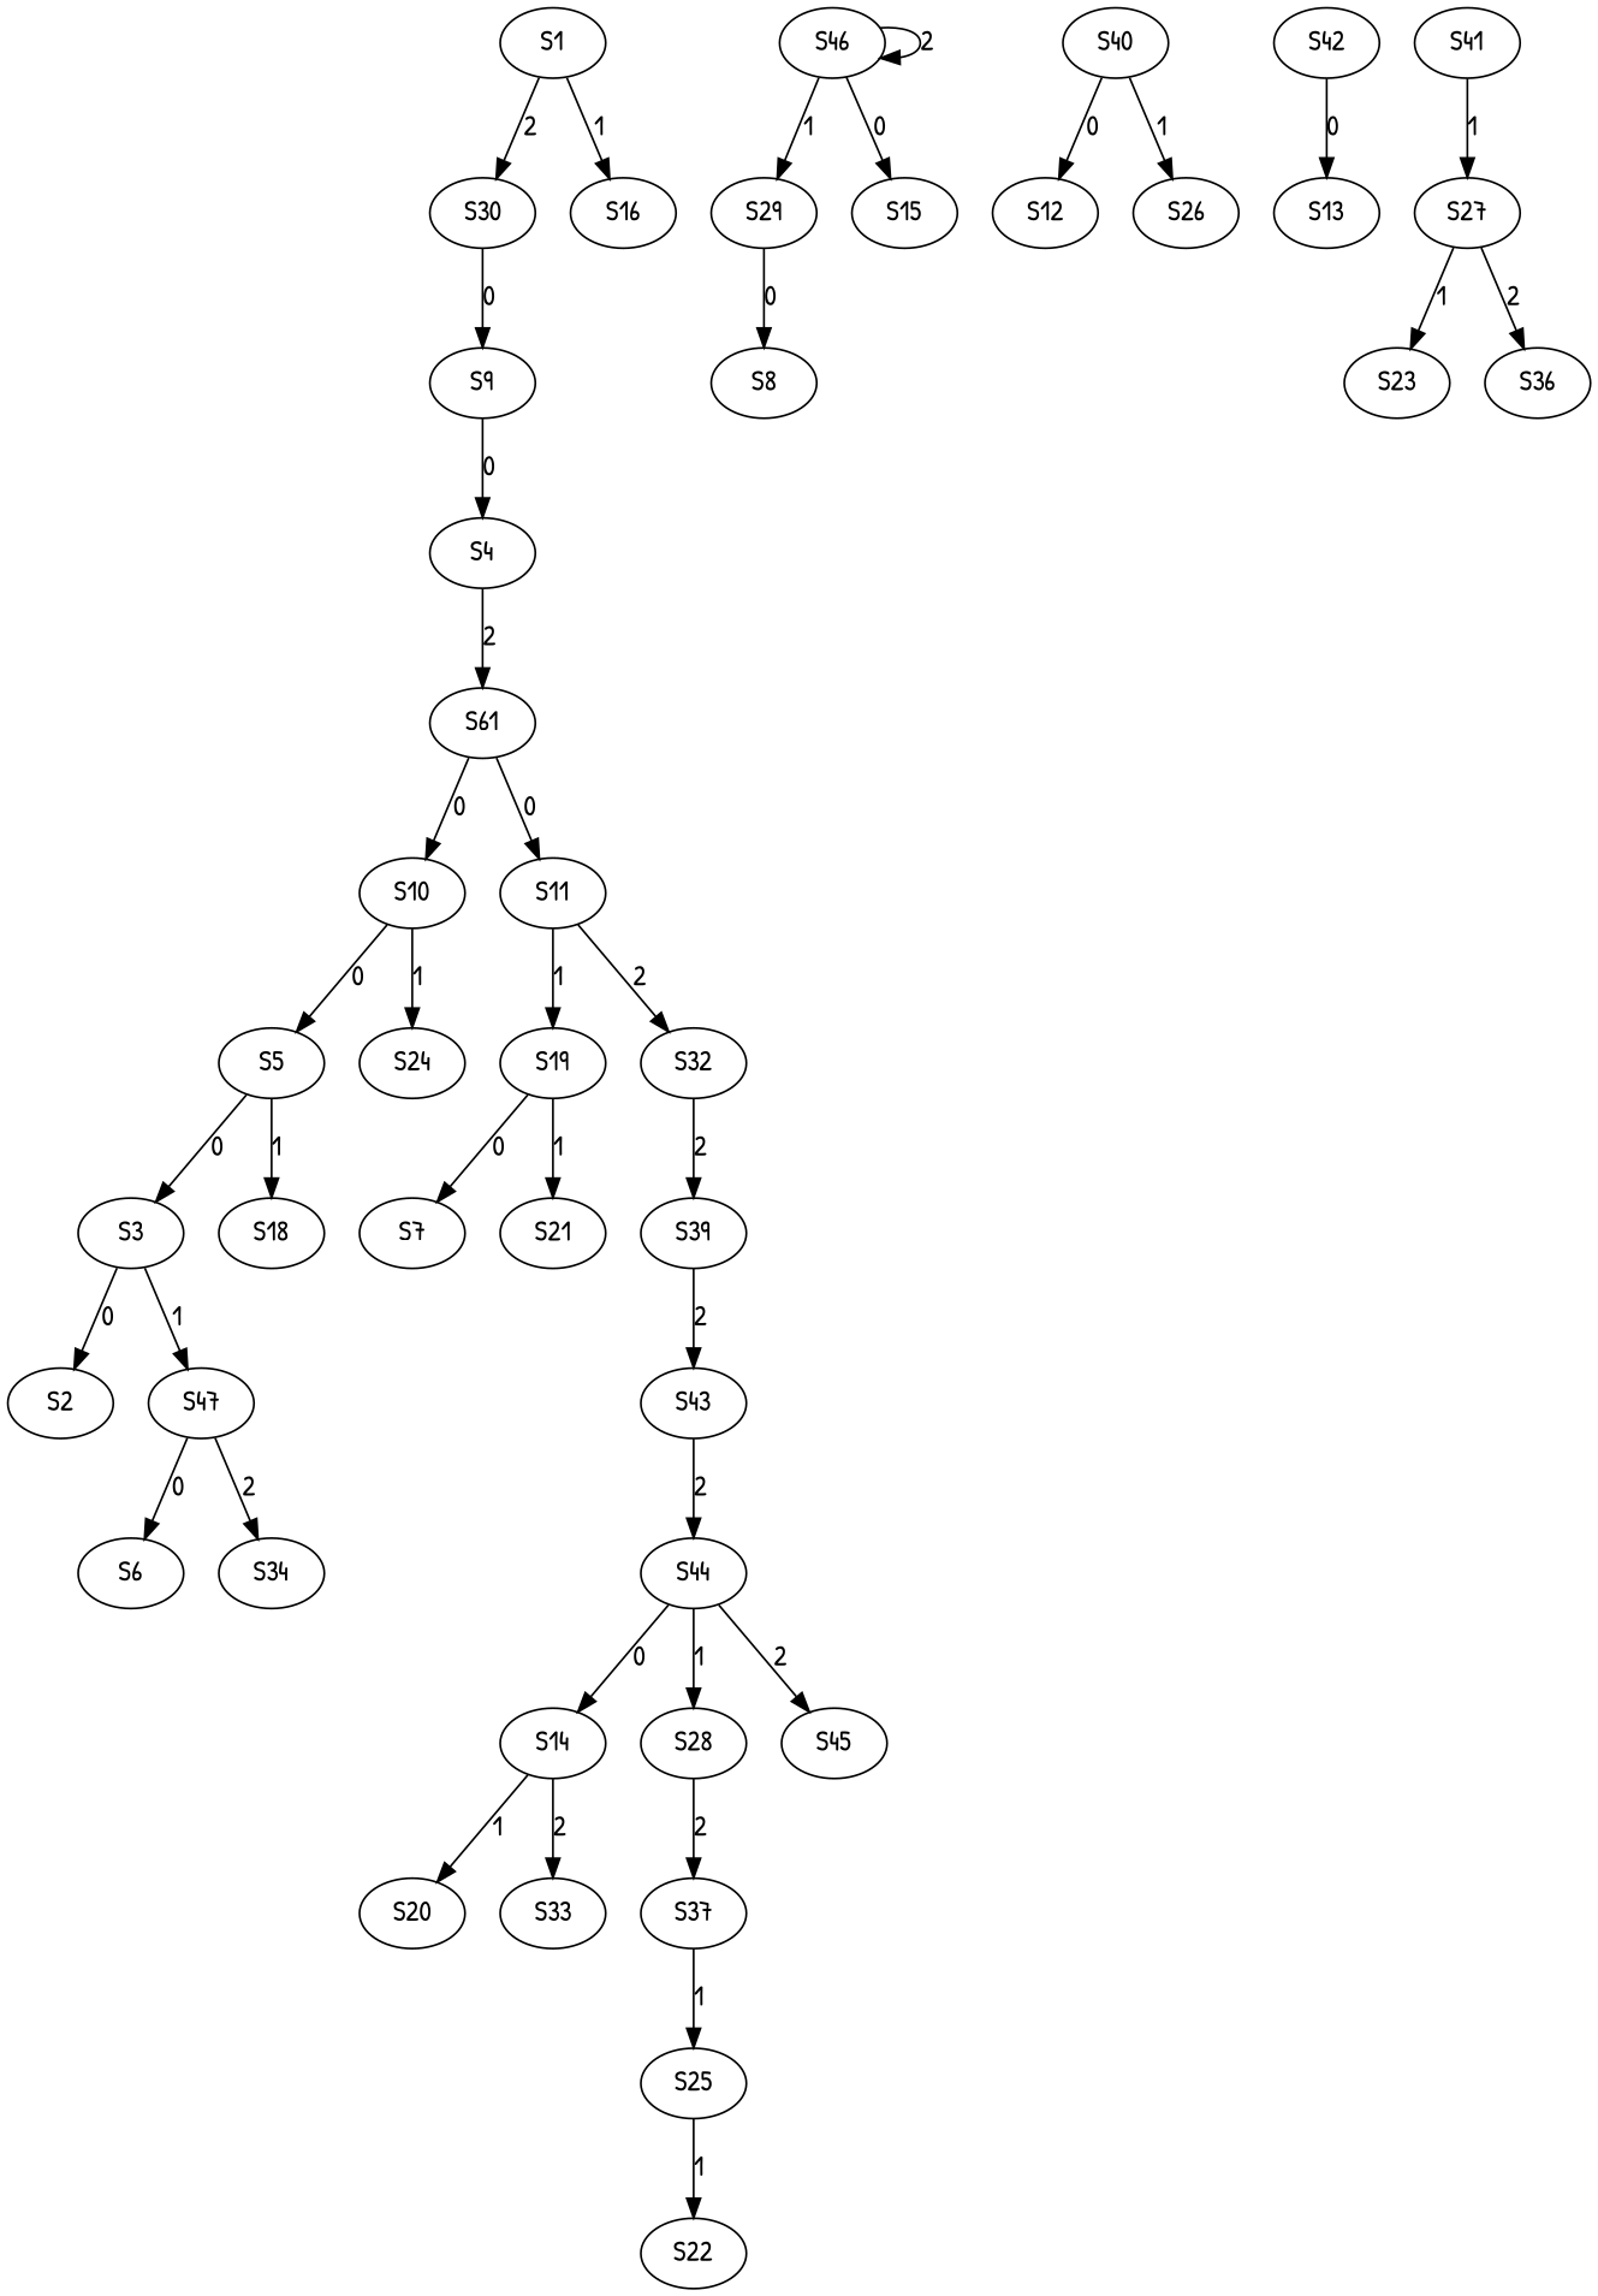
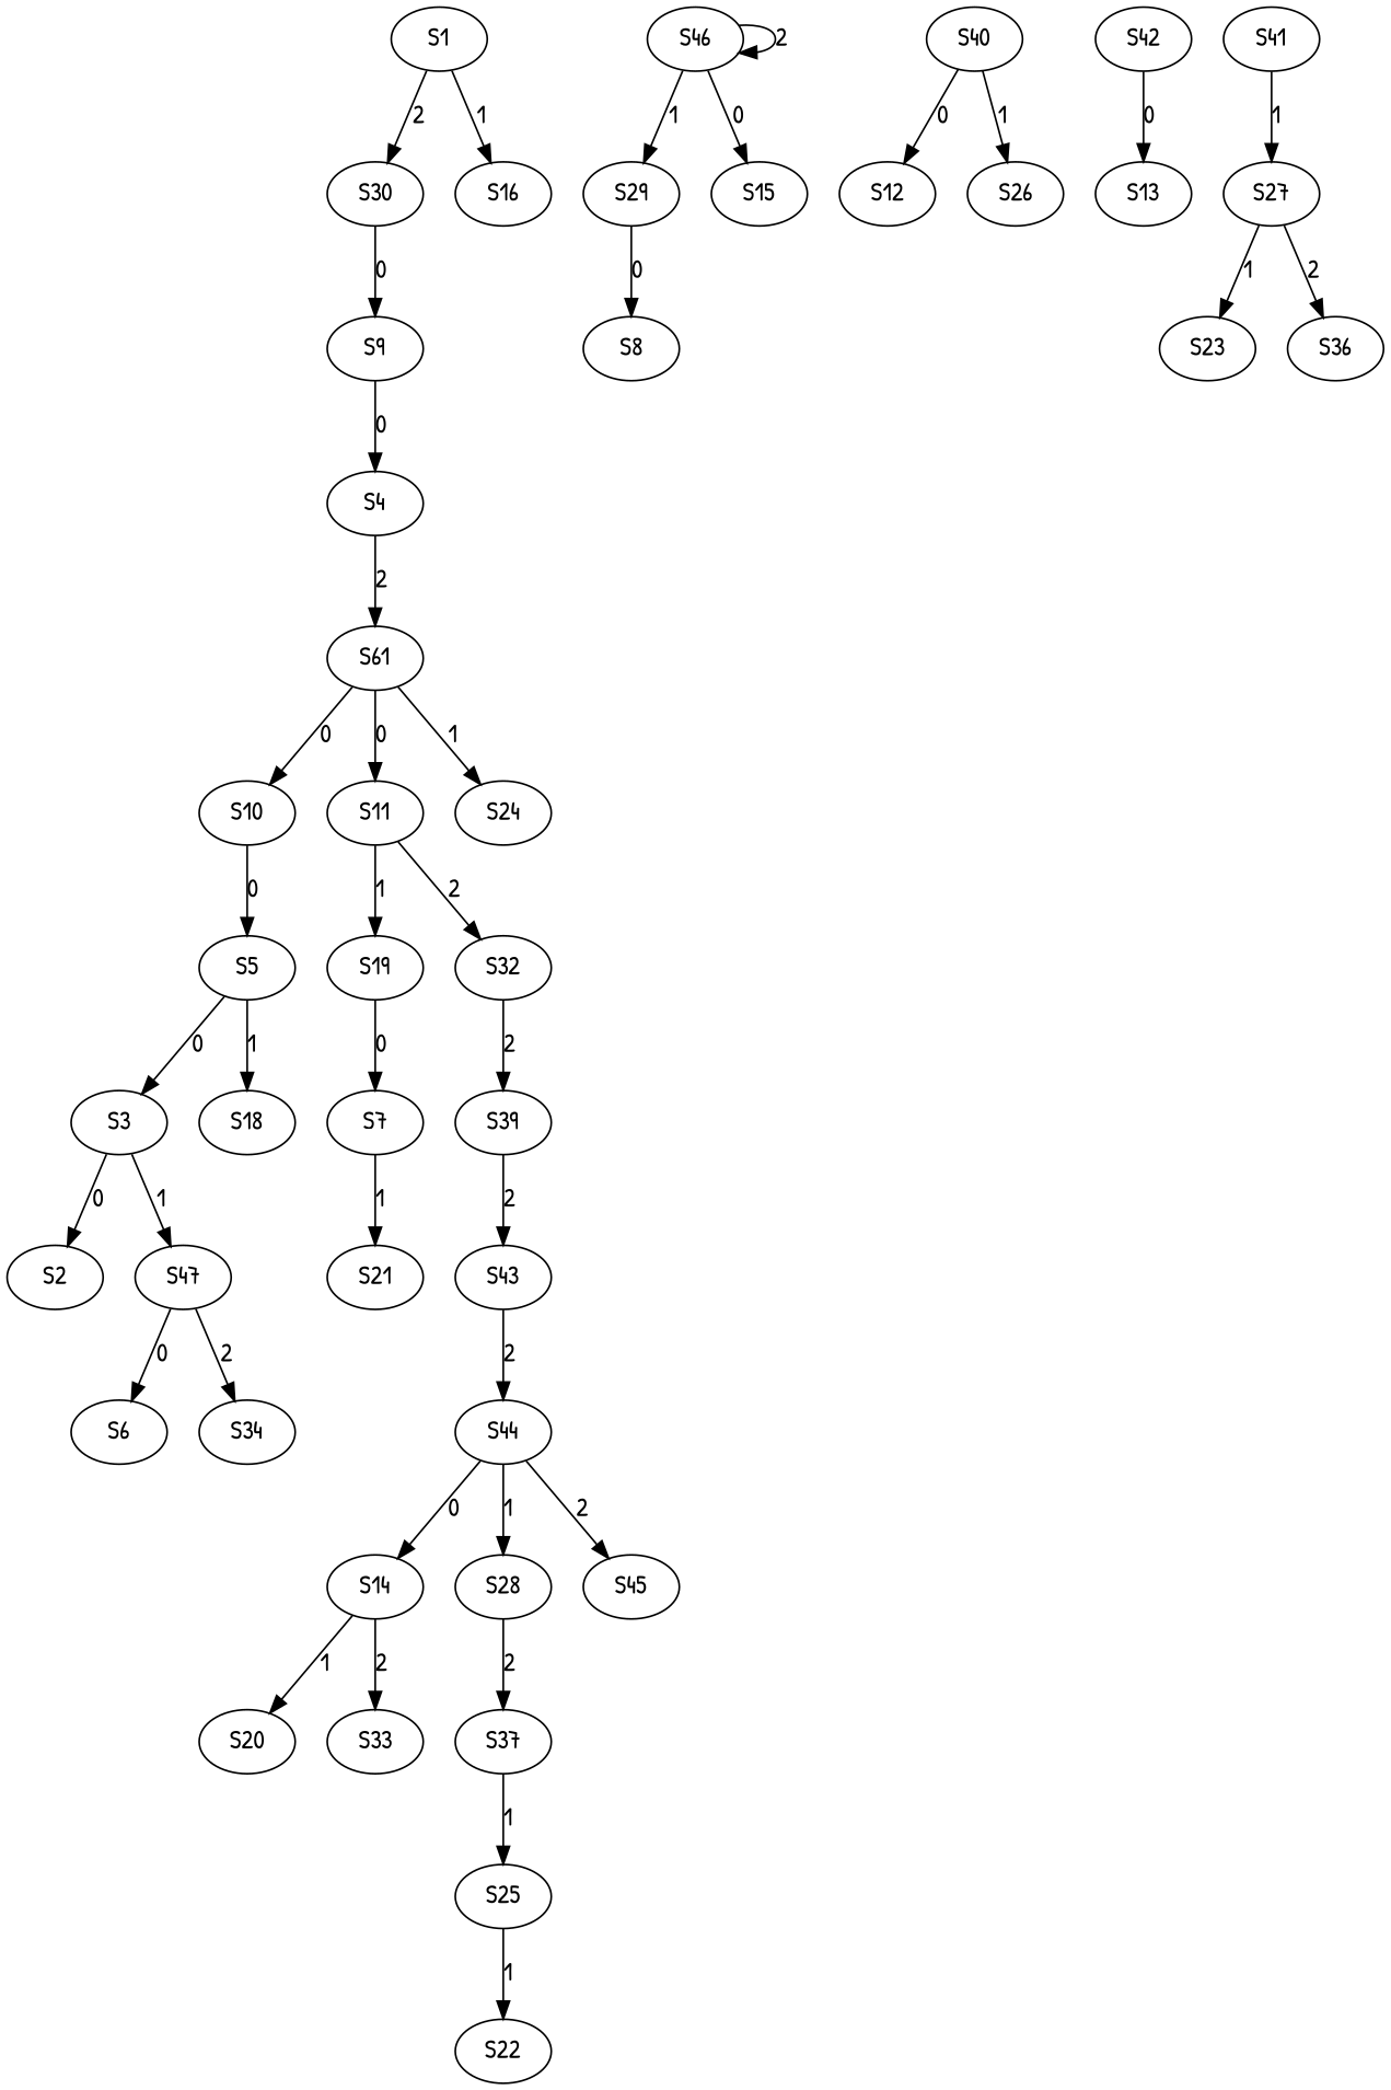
  strict digraph {
    fontname="Patrick Hand"
    node [fontname="Patrick Hand"]
    edge [fontname="Patrick Hand"]
    S3
    S2
    n3 [label=S47]
    S6
    S34
    S5
    S18
    S9
    S4
    n10 [label=S61]
    S10
    S11
    S24
    S19
    S7
    S21
    S29
    S8
    S30
    S32
    S39
    S40
    S12
    S26
    S42
    S13
    S44
    S14
    S28
    S45
    S20
    S33
    S37
    S46
    S15
    S1
    S16
    S25
    S22
    S27
    S23
    S36
    S41
    S43
    S3 -> S2 [label=0]
    S3 -> n3 [label=1]
    n3 -> S6 [label=0]
    n3 -> S34 [label=2]
    S5 -> S3 [label=0]
    S5 -> S18 [label=1]
    S9 -> S4 [label=0]
    S4 -> n10 [label=2]
    n10 -> S10 [label=0]
    n10 -> S11 [label=0]
-   S10 -> S24 [label=1]
+   n10 -> S24 [label=1]
    S10 -> S5 [label=0]
    S11 -> S19 [label=1]
    S11 -> S32 [label=2]
    S19 -> S7 [label=0]
-   S19 -> S21 [label=1]
+   S7 -> S21 [label=1]
    S29 -> S8 [label=0]
    S30 -> S9 [label=0]
    S32 -> S39 [label=2]
    S39 -> S43 [label=2]
    S40 -> S12 [label=0]
    S40 -> S26 [label=1]
    S42 -> S13 [label=0]
    S44 -> S14 [label=0]
    S44 -> S28 [label=1]
    S44 -> S45 [label=2]
    S14 -> S20 [label=1]
    S14 -> S33 [label=2]
    S28 -> S37 [label=2]
    S37 -> S25 [label=1]
    S46 -> S29 [label=1]
    S46 -> S46 [label=2]
    S46 -> S15 [label=0]
    S1 -> S30 [label=2]
    S1 -> S16 [label=1]
    S25 -> S22 [label=1]
    S27 -> S23 [label=1]
    S27 -> S36 [label=2]
    S41 -> S27 [label=1]
    S43 -> S44 [label=2]
  }
